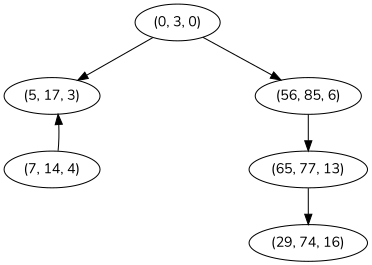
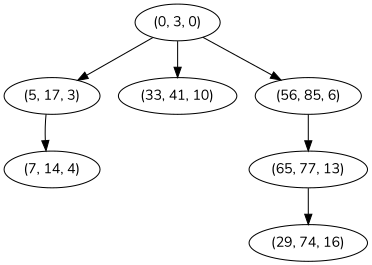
  digraph {
    fontname=Nunito
    node [fontname=Nunito]
    edge [fontname=Nunito]
    n1 [label="(0, 3, 0)"]
    n2 [label="(5, 17, 3)"]
+   "(33, 41, 10)"
    "(56, 85, 6)"
    "(7, 14, 4)"
    "(65, 77, 13)"
    n7 [label="(29, 74, 16)"]
    n1 -> n2
+   n1 -> "(33, 41, 10)"
    n1 -> "(56, 85, 6)"
-   "(7, 14, 4)" -> n2
+   n2 -> "(7, 14, 4)"
    "(56, 85, 6)" -> "(65, 77, 13)"
    "(65, 77, 13)" -> n7
  }
